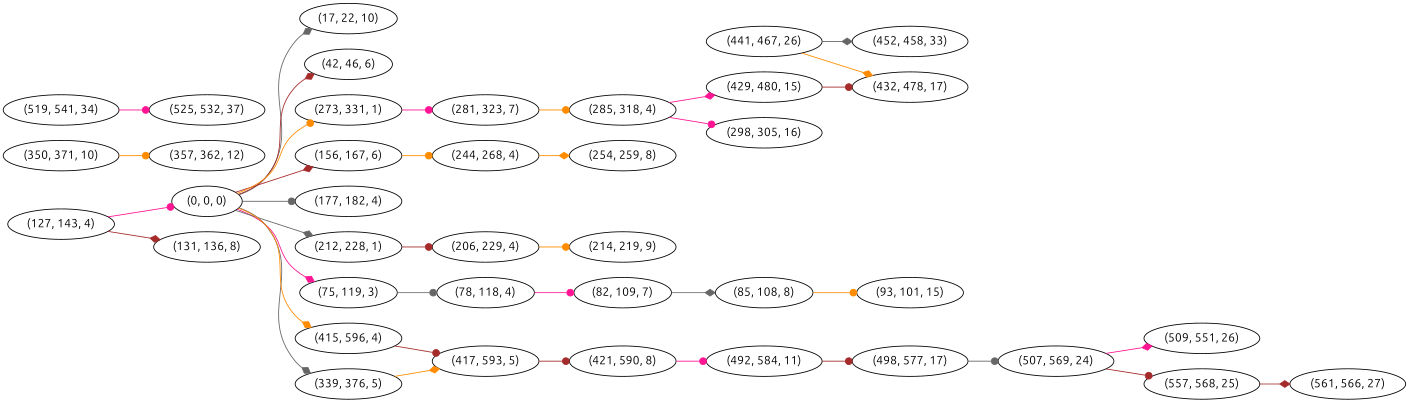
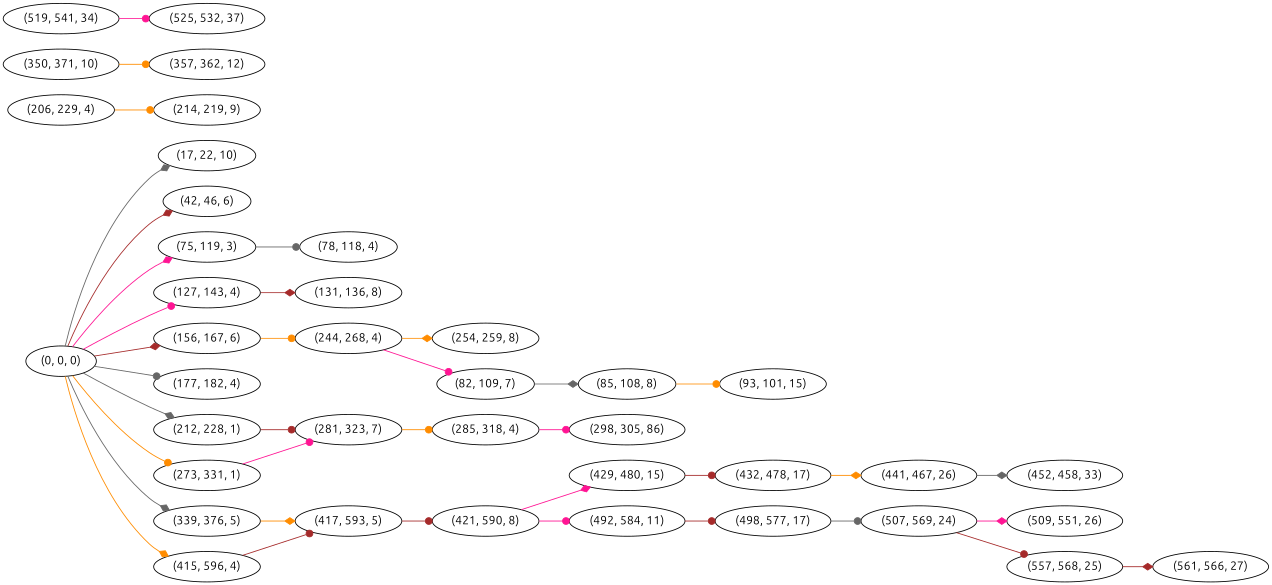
  digraph {
    fontname=Ubuntu
    rankdir=LR
    node [fontname=Ubuntu]
    edge [arrowhead=dot color=brown fontname=Ubuntu]
    "(0, 0, 0)"
    "(17, 22, 10)"
    "(42, 46, 6)"
    "(75, 119, 3)"
    "(127, 143, 4)"
    "(156, 167, 6)"
    "(177, 182, 4)"
    n8 [label="(212, 228, 1)"]
    "(273, 331, 1)"
    "(339, 376, 5)"
    "(415, 596, 4)"
    "(78, 118, 4)"
    "(131, 136, 8)"
    "(244, 268, 4)"
    n15 [label="(206, 229, 4)"]
    "(254, 259, 8)"
    "(281, 323, 7)"
    "(417, 593, 5)"
    "(82, 109, 7)"
    "(85, 108, 8)"
    "(93, 101, 15)"
    "(214, 219, 9)"
    n23 [label="(285, 318, 4)"]
-   "(298, 305, 16)"
+   "(298, 305, 16)" [label="(298, 305, 86)"]
    "(350, 371, 10)"
    "(357, 362, 12)"
    "(421, 590, 8)"
    "(429, 480, 15)"
    "(492, 584, 11)"
    "(432, 478, 17)"
    "(498, 577, 17)"
    "(441, 467, 26)"
    "(452, 458, 33)"
    "(507, 569, 24)"
    "(509, 551, 26)"
    "(557, 568, 25)"
    "(561, 566, 27)"
    "(519, 541, 34)"
    "(525, 532, 37)"
    "(0, 0, 0)" -> "(17, 22, 10)" [arrowhead=diamond color=gray40]
    "(0, 0, 0)" -> "(42, 46, 6)" [arrowhead=diamond]
    "(0, 0, 0)" -> "(75, 119, 3)" [arrowhead=diamond color=deeppink]
-   "(127, 143, 4)" -> "(0, 0, 0)" [color=deeppink]
+   "(0, 0, 0)" -> "(127, 143, 4)" [color=deeppink]
    "(0, 0, 0)" -> "(156, 167, 6)" [arrowhead=diamond]
    "(0, 0, 0)" -> "(177, 182, 4)" [color=gray40]
    "(0, 0, 0)" -> n8 [arrowhead=diamond color=gray40]
    "(0, 0, 0)" -> "(273, 331, 1)" [color=darkorange]
    "(0, 0, 0)" -> "(339, 376, 5)" [arrowhead=diamond color=gray40]
    "(0, 0, 0)" -> "(415, 596, 4)" [arrowhead=diamond color=darkorange]
    "(75, 119, 3)" -> "(78, 118, 4)" [color=gray40]
    "(127, 143, 4)" -> "(131, 136, 8)" [arrowhead=diamond]
    "(156, 167, 6)" -> "(244, 268, 4)" [color=darkorange]
-   n8 -> n15
+   n8 -> "(281, 323, 7)"
    "(273, 331, 1)" -> "(281, 323, 7)" [color=deeppink]
    "(339, 376, 5)" -> "(417, 593, 5)" [arrowhead=diamond color=darkorange]
    "(415, 596, 4)" -> "(417, 593, 5)"
-   "(78, 118, 4)" -> "(82, 109, 7)" [color=deeppink]
+   "(244, 268, 4)" -> "(82, 109, 7)" [color=deeppink]
    "(244, 268, 4)" -> "(254, 259, 8)" [arrowhead=diamond color=darkorange]
    n15 -> "(214, 219, 9)" [color=darkorange]
    "(281, 323, 7)" -> n23 [color=darkorange]
    "(417, 593, 5)" -> "(421, 590, 8)"
    "(82, 109, 7)" -> "(85, 108, 8)" [arrowhead=diamond color=gray40]
    "(85, 108, 8)" -> "(93, 101, 15)" [color=darkorange]
    n23 -> "(298, 305, 16)" [color=deeppink]
    "(350, 371, 10)" -> "(357, 362, 12)" [color=darkorange]
-   n23 -> "(429, 480, 15)" [arrowhead=diamond color=deeppink]
+   "(421, 590, 8)" -> "(429, 480, 15)" [arrowhead=diamond color=deeppink]
    "(421, 590, 8)" -> "(492, 584, 11)" [color=deeppink]
    "(429, 480, 15)" -> "(432, 478, 17)"
    "(492, 584, 11)" -> "(498, 577, 17)"
-   "(441, 467, 26)" -> "(432, 478, 17)" [arrowhead=diamond color=darkorange]
+   "(432, 478, 17)" -> "(441, 467, 26)" [arrowhead=diamond color=darkorange]
    "(498, 577, 17)" -> "(507, 569, 24)" [color=gray40]
    "(441, 467, 26)" -> "(452, 458, 33)" [arrowhead=diamond color=gray40]
    "(507, 569, 24)" -> "(509, 551, 26)" [arrowhead=diamond color=deeppink]
    "(507, 569, 24)" -> "(557, 568, 25)"
    "(557, 568, 25)" -> "(561, 566, 27)" [arrowhead=diamond]
    "(519, 541, 34)" -> "(525, 532, 37)" [color=deeppink]
  }
